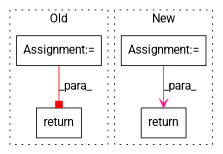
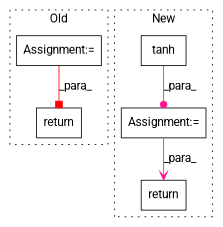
  digraph {
    fontname=Roboto
    node [a=41 l=7 s=725 shape=box fontname=Roboto]
    edge [color=deeppink fontname=Roboto]
    n1 [label=return s=779]
    n2 [a=7 l=1 label="Assignment:="]
+   n3 [a=32 l="5,1" label=tanh s="732,743"]
    n4 [a=7 l=1 label="Assignment:="]
    n5 [label=return s=750]
    subgraph cluster_1 {
      label=Old
      style=dotted
      n1
      n2
    }
    subgraph cluster_2 {
      label=New
      style=dotted
+     n3
      n4
      n5
    }
    n2 -> n1 [label=_para_ color=red arrowhead=box]
+   n3 -> n4 [label=_para_ arrowhead=dot]
    n4 -> n5 [label=_para_ arrowhead=vee]
  }
